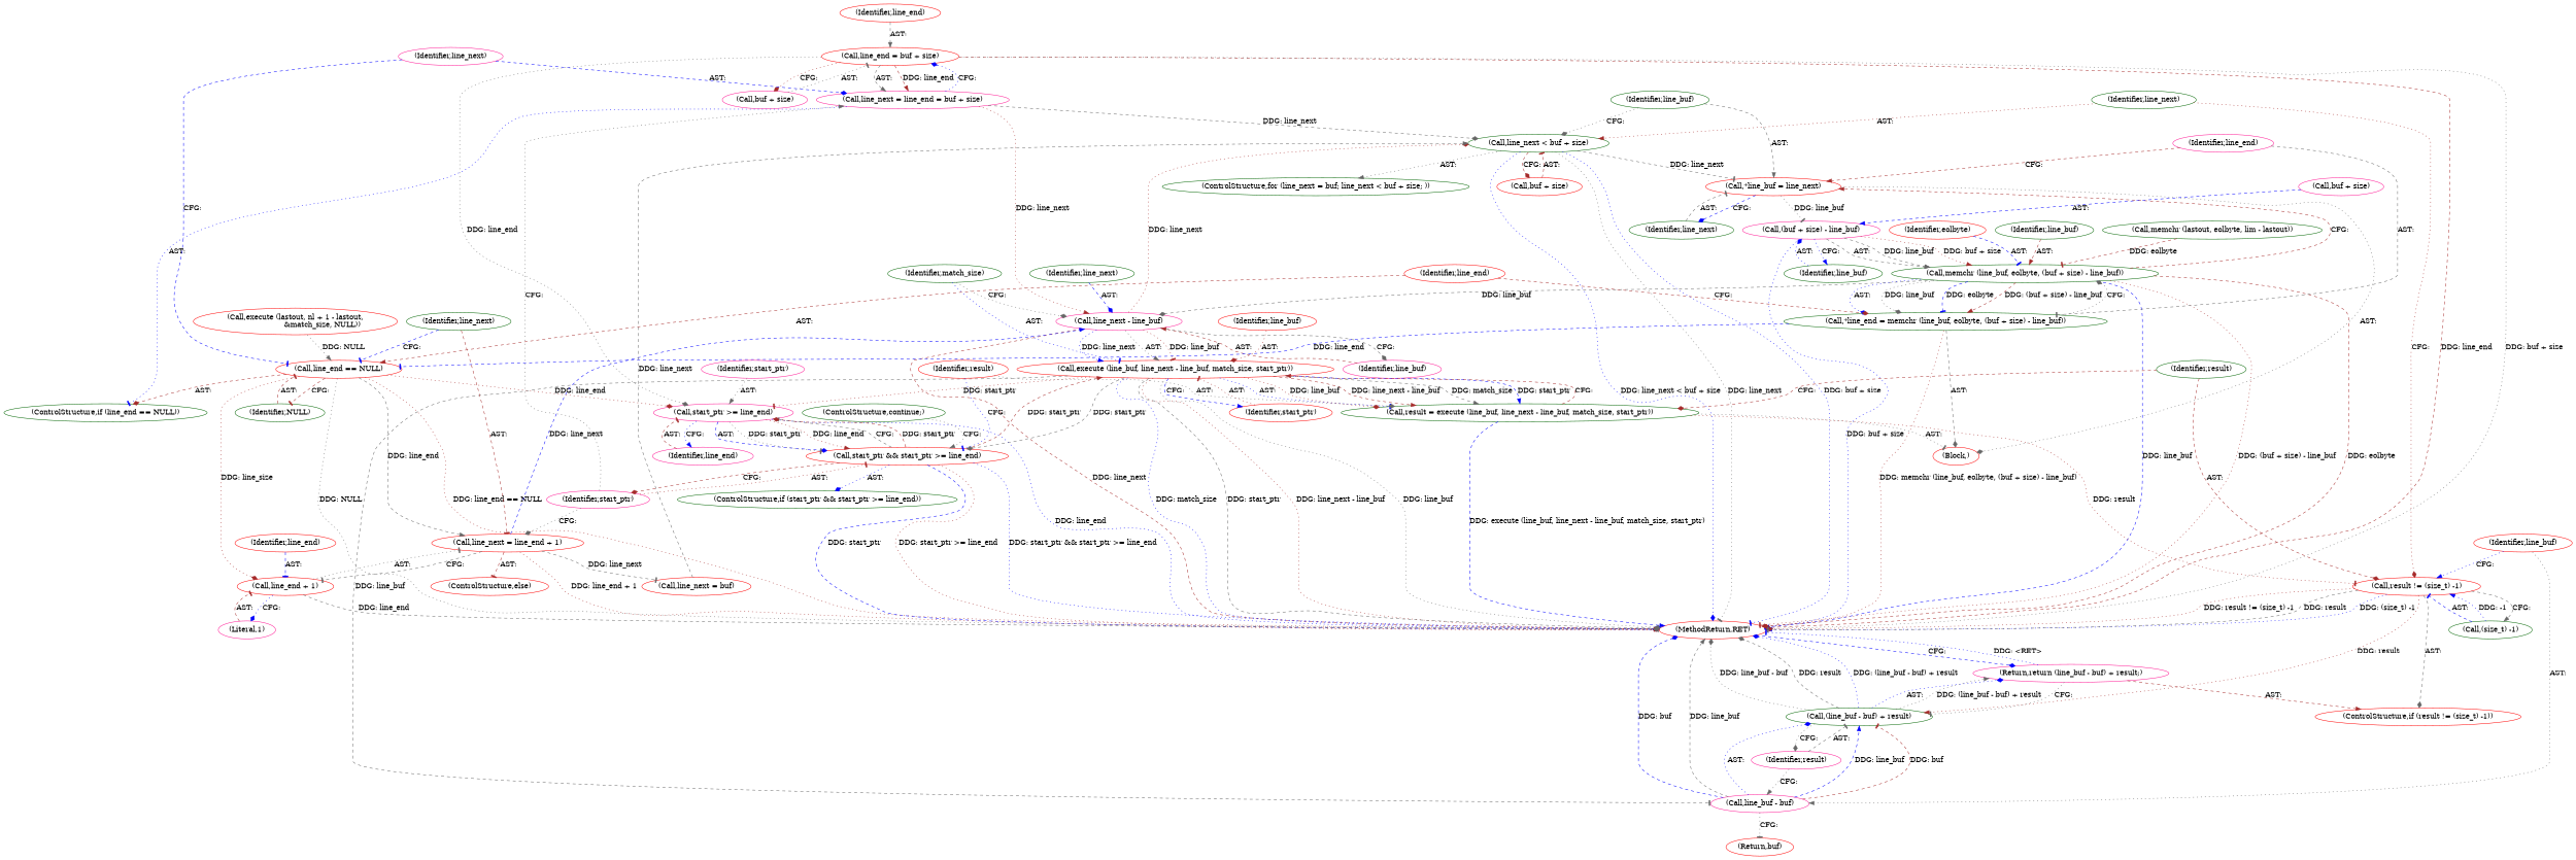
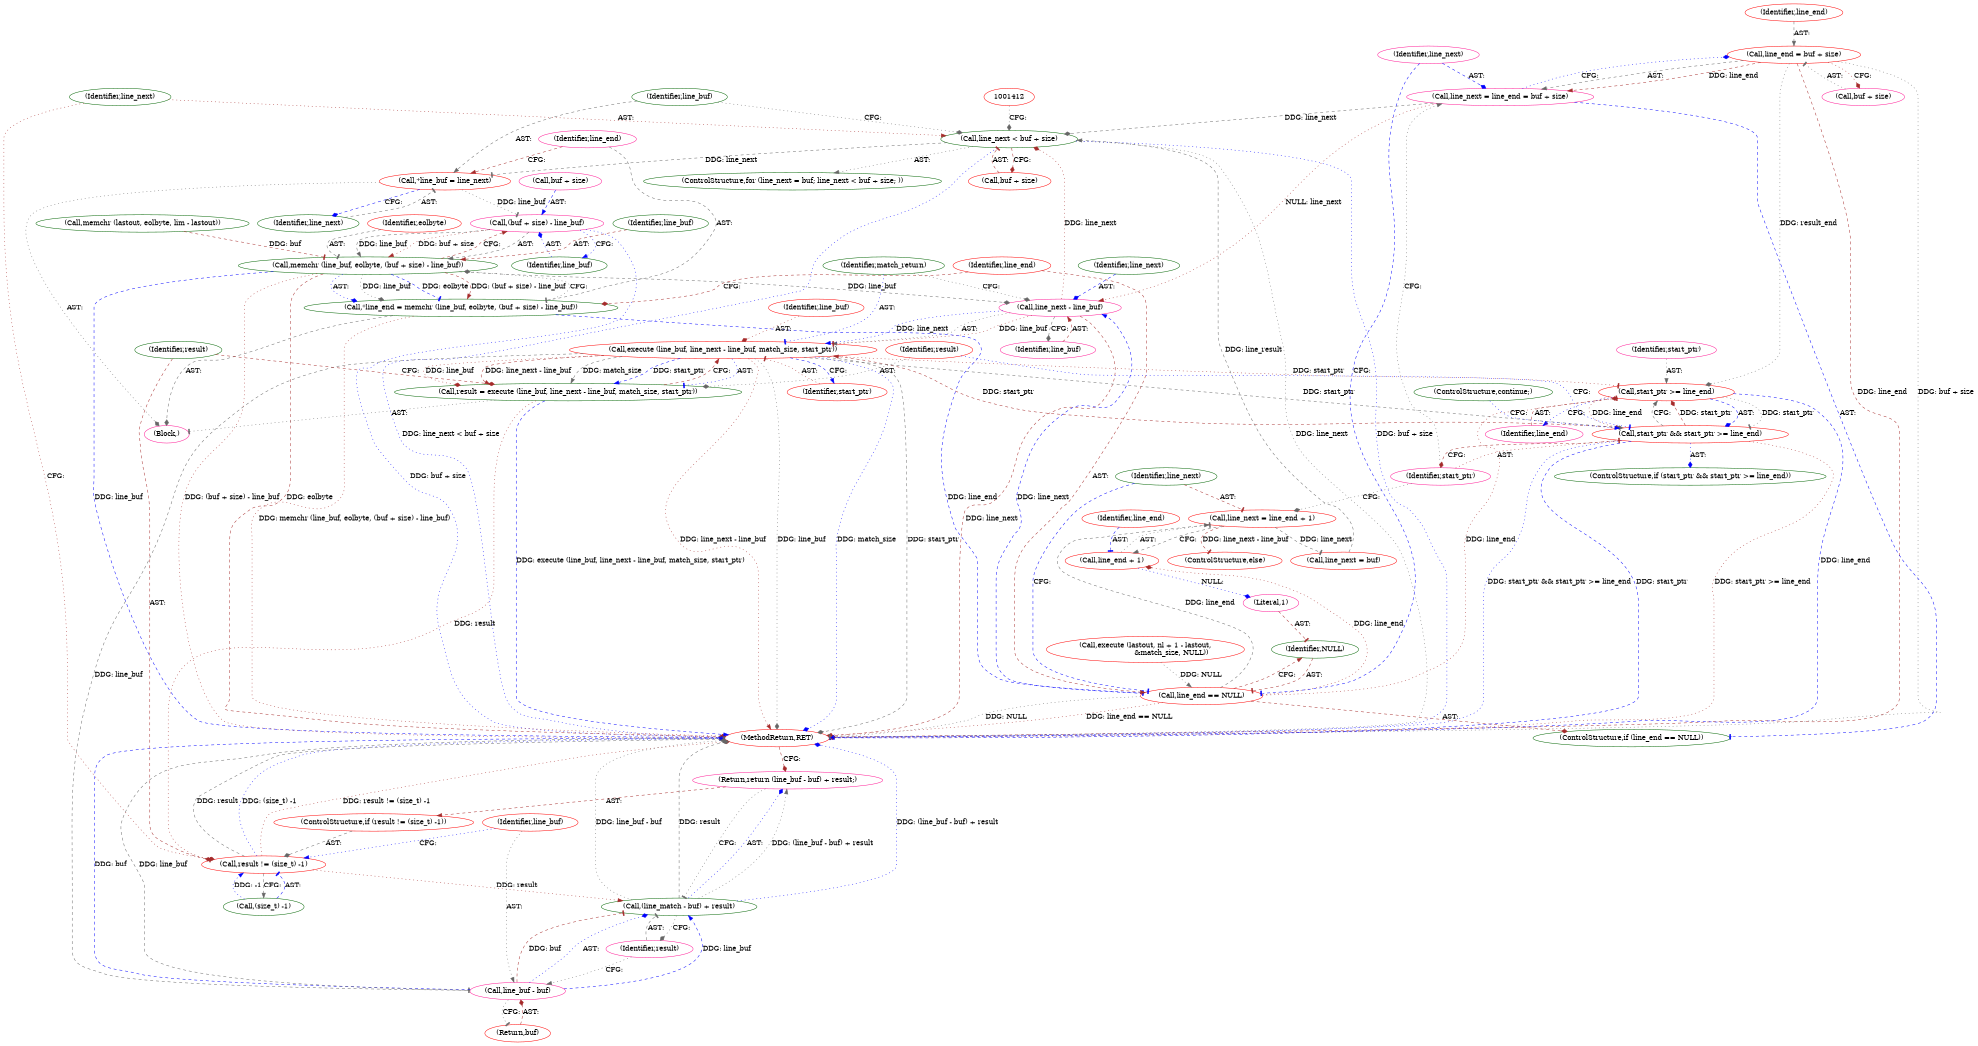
  digraph {
    node [color=red]
    edge [arrowhead=diamond color=gray40 style=dashed]
    n1 [label="(Call,line_end = buf + size)"]
    n2 [color=deeppink label="(Call,line_next = line_end = buf + size)"]
-   n3 [color=deeppink label="(Call,start_ptr >= line_end)"]
+   n3 [label="(Call,start_ptr >= line_end)"]
    n4 [label="(MethodReturn,RET)"]
    n5 [color=deeppink label="(Call,buf + size)"]
    n6 [color=darkgreen label="(Call,line_next < buf + size)"]
    n7 [color=deeppink label="(Call,line_next - line_buf)"]
    n8 [color=darkgreen label="(ControlStructure,if (line_end == NULL))"]
    n9 [label="(Call,start_ptr && start_ptr >= line_end)"]
    n10 [color=deeppink label="(Identifier,line_end)"]
    n11 [color=deeppink label="(Return,return (line_buf - buf) + result;)"]
    n12 [label="(Call,*line_buf = line_next)"]
    n13 [color=darkgreen label="(ControlStructure,for (line_next = buf; line_next < buf + size; ))"]
    n14 [label="(Call,buf + size)"]
    n15 [label="(Call,execute (line_buf, line_next - line_buf, match_size, start_ptr))"]
    n16 [color=deeppink label="(Identifier,line_buf)"]
    n17 [color=deeppink label="(Call,(buf + size) - line_buf)"]
-   n18 [label="(Block,)"]
+   n18 [color=deeppink label="(Block,)"]
    n19 [color=darkgreen label="(Identifier,line_next)"]
    n20 [color=darkgreen label="(Call,memchr (line_buf, eolbyte, (buf + size) - line_buf))"]
    n21 [color=darkgreen label="(Identifier,line_buf)"]
    n22 [color=darkgreen label="(Call,*line_end = memchr (line_buf, eolbyte, (buf + size) - line_buf))"]
    n23 [label="(Call,line_end == NULL)"]
    n24 [label="(Call,line_next = line_end + 1)"]
    n25 [label="(Call,line_end + 1)"]
    n26 [color=darkgreen label="(Identifier,NULL)"]
    n27 [label="(ControlStructure,else)"]
    n28 [label="(Call,line_next = buf)"]
    n29 [color=deeppink label="(Literal,1)"]
    n30 [color=darkgreen label="(Call,result = execute (line_buf, line_next - line_buf, match_size, start_ptr))"]
    n31 [color=deeppink label="(Call,line_buf - buf)"]
    n32 [label="(Identifier,start_ptr)"]
    n33 [color=darkgreen label="(ControlStructure,if (start_ptr && start_ptr >= line_end))"]
    n34 [color=deeppink label="(Identifier,start_ptr)"]
    n35 [label="(Call,result != (size_t) -1)"]
-   n36 [color=darkgreen label="(Call,(line_buf - buf) + result)"]
+   n36 [color=darkgreen label="(Call,(line_match - buf) + result)"]
    n37 [label="(Return,buf)"]
    n38 [color=darkgreen label="(Call,(size_t) -1)"]
    n39 [label="(ControlStructure,if (result != (size_t) -1))"]
    n40 [color=deeppink label="(Identifier,result)"]
    n41 [color=darkgreen label="(Identifier,line_next)"]
    n42 [label="(Identifier,eolbyte)"]
-   n43 [color=darkgreen label="(Identifier,match_size)"]
+   n43 [color=darkgreen label="(Identifier,match_return)"]
    n44 [label="(Identifier,line_buf)"]
    n45 [label="(Identifier,result)"]
    n46 [color=darkgreen label="(Identifier,result)"]
    n47 [color=darkgreen label="(ControlStructure,continue;)"]
    n48 [color=darkgreen label="(Identifier,line_next)"]
    n49 [color=darkgreen label="(Identifier,line_buf)"]
    n50 [color=deeppink label="(Identifier,line_next)"]
    n51 [color=deeppink label="(Identifier,line_end)"]
    n52 [color=darkgreen label="(Identifier,line_next)"]
    n53 [color=deeppink label="(Call,buf + size)"]
    n54 [label="(Identifier,line_end)"]
    n55 [label="(Call,execute (lastout, nl + 1 - lastout,\n                        &match_size, NULL))"]
    n56 [label="(Identifier,line_buf)"]
    n57 [color=darkgreen label="(Identifier,line_buf)"]
    n58 [color=deeppink label="(Identifier,start_ptr)"]
    n59 [label="(Identifier,line_end)"]
    n60 [color=darkgreen label="(Call,memchr (lastout, eolbyte, lim - lastout))"]
    n61 [label="(Identifier,line_end)"]
+   1001412
    n1 -> n2 [arrowhead=normal label="AST: "]
    n1 -> n2 [arrowhead=normal color=brown label="DDG: line_end"]
-   n1 -> n3 [label="DDG: line_end" style=dotted]
+   n1 -> n3 [label="DDG: result_end" style=dotted]
    n1 -> n4 [arrowhead=tee color=brown label="DDG: line_end"]
    n1 -> n4 [label="DDG: buf + size" style=dotted]
    n1 -> n5 [color=brown label="CFG: " style=dotted]
    n2 -> n1 [color=blue label="CFG: " style=dotted]
    n2 -> n6 [label="DDG: line_next"]
-   n2 -> n7 [arrowhead=normal color=brown label="DDG: line_next" style=dotted]
-   n2 -> n8 [arrowhead=tee color=blue label="AST: " style=dotted]
-   n3 -> n4 [color=blue label="DDG: line_end" style=dotted]
+   n2 -> n7 [arrowhead=normal color=brown label="NULL: line_next" style=dotted]
+   n2 -> n8 [arrowhead=tee color=blue label="AST: "]
+   n3 -> n4 [color=blue label="DDG: line_end"]
    n3 -> n9 [color=blue label="AST: "]
    n3 -> n9 [arrowhead=tee label="DDG: start_ptr" style=dotted]
    n3 -> n9 [arrowhead=normal color=brown label="DDG: line_end" style=dotted]
    n3 -> n10 [arrowhead=normal color=blue label="CFG: " style=dotted]
-   n4 -> n11 [color=blue label="CFG: "]
+   n4 -> n11 [color=brown label="CFG: "]
    n5 -> n1 [arrowhead=tee label="AST: " style=dotted]
    n6 -> n4 [color=blue label="DDG: line_next < buf + size" style=dotted]
    n6 -> n4 [arrowhead=tee label="DDG: line_next" style=dotted]
    n6 -> n4 [arrowhead=tee color=blue label="DDG: buf + size" style=dotted]
    n6 -> n12 [arrowhead=tee label="DDG: line_next"]
    n6 -> n13 [arrowhead=normal label="AST: " style=dotted]
    n6 -> n14 [color=brown label="CFG: "]
    n7 -> n4 [color=brown label="DDG: line_next"]
    n7 -> n6 [color=brown label="DDG: line_next" style=dotted]
    n7 -> n15 [arrowhead=normal label="AST: " style=dotted]
    n7 -> n15 [arrowhead=tee color=brown label="DDG: line_buf" style=dotted]
    n7 -> n15 [arrowhead=normal color=blue label="DDG: line_next" style=dotted]
    n7 -> n16 [label="CFG: "]
    n9 -> n3 [arrowhead=normal label="CFG: "]
    n9 -> n3 [color=brown label="DDG: start_ptr"]
    n9 -> n4 [arrowhead=normal color=blue label="DDG: start_ptr"]
    n9 -> n4 [color=brown label="DDG: start_ptr >= line_end" style=dotted]
    n9 -> n4 [arrowhead=normal color=blue label="DDG: start_ptr && start_ptr >= line_end" style=dotted]
    n9 -> n15 [arrowhead=normal color=brown label="DDG: start_ptr"]
    n9 -> n33 [color=blue label="AST: " style=dotted]
    n9 -> n34 [color=brown label="CFG: "]
    n10 -> n3 [arrowhead=tee color=brown label="AST: "]
-   n11 -> n4 [arrowhead=tee color=blue label="DDG: <RET>" style=dotted]
    n11 -> n36 [arrowhead=tee label="CFG: " style=dotted]
    n11 -> n39 [arrowhead=normal color=brown label="AST: "]
    n12 -> n17 [arrowhead=tee label="DDG: line_buf" style=dotted]
    n12 -> n18 [label="AST: " style=dotted]
    n12 -> n19 [color=blue label="CFG: "]
    n14 -> n6 [arrowhead=tee color=brown label="AST: "]
    n15 -> n3 [arrowhead=tee color=brown label="DDG: start_ptr" style=dotted]
    n15 -> n4 [arrowhead=normal color=brown label="DDG: line_next - line_buf" style=dotted]
    n15 -> n4 [label="DDG: line_buf" style=dotted]
    n15 -> n4 [color=blue label="DDG: match_size" style=dotted]
    n15 -> n4 [label="DDG: start_ptr"]
    n15 -> n9 [label="DDG: start_ptr"]
    n15 -> n30 [arrowhead=tee color=blue label="AST: " style=dotted]
    n15 -> n30 [color=brown label="DDG: line_buf" style=dotted]
    n15 -> n30 [arrowhead=normal color=brown label="DDG: line_next - line_buf"]
    n15 -> n30 [arrowhead=normal label="DDG: match_size"]
    n15 -> n30 [arrowhead=normal color=blue label="DDG: start_ptr"]
    n15 -> n31 [arrowhead=tee label="DDG: line_buf"]
    n15 -> n32 [arrowhead=normal color=blue label="CFG: "]
    n16 -> n7 [arrowhead=normal color=brown label="AST: "]
    n17 -> n4 [arrowhead=tee color=blue label="DDG: buf + size" style=dotted]
    n17 -> n20 [arrowhead=normal label="AST: "]
    n17 -> n20 [arrowhead=normal label="DDG: line_buf"]
    n17 -> n20 [arrowhead=normal color=brown label="DDG: buf + size" style=dotted]
    n17 -> n21 [arrowhead=normal color=blue label="CFG: " style=dotted]
    n19 -> n12 [arrowhead=tee label="AST: "]
    n20 -> n4 [arrowhead=normal color=blue label="DDG: line_buf"]
    n20 -> n4 [arrowhead=tee color=brown label="DDG: (buf + size) - line_buf" style=dotted]
    n20 -> n4 [color=brown label="DDG: eolbyte"]
    n20 -> n7 [label="DDG: line_buf"]
-   n20 -> n12 [arrowhead=normal color=brown label="CFG: "]
+   n20 -> n17 [arrowhead=normal color=brown label="CFG: "]
    n20 -> n22 [color=blue label="AST: " style=dotted]
    n20 -> n22 [label="DDG: line_buf" style=dotted]
    n20 -> n22 [arrowhead=tee color=blue label="DDG: eolbyte"]
    n20 -> n22 [arrowhead=normal color=brown label="DDG: (buf + size) - line_buf"]
    n21 -> n17 [color=blue label="AST: " style=dotted]
    n22 -> n4 [color=brown label="DDG: memchr (line_buf, eolbyte, (buf + size) - line_buf)" style=dotted]
    n22 -> n18 [label="AST: "]
    n22 -> n20 [label="CFG: " style=dotted]
    n22 -> n23 [arrowhead=tee color=blue label="DDG: line_end"]
    n23 -> n3 [color=brown label="DDG: line_end" style=dotted]
    n23 -> n4 [arrowhead=normal color=brown label="DDG: line_end == NULL" style=dotted]
    n23 -> n4 [arrowhead=tee label="DDG: NULL" style=dotted]
    n23 -> n8 [color=brown label="AST: "]
    n23 -> n24 [arrowhead=normal label="DDG: line_end"]
-   n23 -> n25 [color=brown label="DDG: line_size" style=dotted]
-   n23 -> n26 [arrowhead=tee color=brown label="CFG: "]
-   n24 -> n4 [arrowhead=normal color=brown label="DDG: line_end + 1" style=dotted]
-   n24 -> n7 [arrowhead=normal color=blue label="DDG: line_next"]
-   n24 -> n25 [arrowhead=tee label="CFG: "]
-   n24 -> n27 [arrowhead=tee color=brown label="AST: "]
+   n23 -> n25 [color=brown label="DDG: line_end" style=dotted]
+   n23 -> n26 [arrowhead=normal color=brown label="CFG: "]
+   n23 -> n7 [arrowhead=normal color=blue label="DDG: line_next"]
+   n24 -> n25 [arrowhead=normal label="CFG: "]
+   n24 -> n27 [arrowhead=tee color=brown label="DDG: line_next - line_buf"]
    n24 -> n28 [arrowhead=tee label="DDG: line_next"]
-   n25 -> n4 [label="DDG: line_end"]
    n25 -> n24 [arrowhead=tee label="AST: " style=dotted]
-   n25 -> n29 [color=blue label="CFG: " style=dotted]
+   n25 -> n29 [color=blue label="NULL: " style=dotted]
    n26 -> n23 [arrowhead=tee color=brown label="AST: "]
-   n28 -> n6 [arrowhead=normal label="DDG: line_next"]
-   n29 -> n25 [arrowhead=tee color=brown label="AST: "]
+   n28 -> n6 [arrowhead=normal label="DDG: line_result"]
+   n29 -> n26 [arrowhead=tee color=brown label="AST: "]
    n30 -> n4 [arrowhead=normal color=blue label="DDG: execute (line_buf, line_next - line_buf, match_size, start_ptr)"]
    n30 -> n15 [arrowhead=normal color=brown label="CFG: "]
    n30 -> n18 [arrowhead=tee label="AST: " style=dotted]
    n30 -> n35 [arrowhead=tee color=brown label="DDG: result" style=dotted]
    n31 -> n4 [color=blue label="DDG: buf"]
    n31 -> n4 [arrowhead=normal label="DDG: line_buf"]
    n31 -> n36 [color=blue label="AST: " style=dotted]
    n31 -> n36 [arrowhead=normal color=blue label="DDG: line_buf"]
    n31 -> n36 [arrowhead=tee color=brown label="DDG: buf"]
    n31 -> n37 [arrowhead=tee label="CFG: " style=dotted]
    n32 -> n15 [arrowhead=tee color=brown label="AST: " style=dotted]
    n34 -> n2 [arrowhead=normal label="CFG: " style=dotted]
    n34 -> n9 [arrowhead=tee color=brown label="AST: " style=dotted]
    n34 -> n24 [label="CFG: " style=dotted]
    n35 -> n4 [arrowhead=normal color=blue label="DDG: (size_t) -1" style=dotted]
    n35 -> n4 [color=brown label="DDG: result != (size_t) -1" style=dotted]
    n35 -> n4 [arrowhead=tee label="DDG: result"]
    n35 -> n36 [arrowhead=normal color=brown label="DDG: result" style=dotted]
    n35 -> n38 [arrowhead=normal label="CFG: "]
-   n35 -> n39 [label="AST: "]
+   n39 -> n35 [label="AST: "]
    n36 -> n4 [color=blue label="DDG: (line_buf - buf) + result" style=dotted]
    n36 -> n4 [label="DDG: line_buf - buf" style=dotted]
    n36 -> n4 [label="DDG: result"]
    n36 -> n11 [color=blue label="AST: " style=dotted]
    n36 -> n11 [arrowhead=normal label="DDG: (line_buf - buf) + result" style=dotted]
    n36 -> n40 [label="CFG: " style=dotted]
+   n37 -> n31 [color=brown label="AST: "]
    n38 -> n35 [arrowhead=tee color=blue label="AST: "]
    n38 -> n35 [arrowhead=normal color=blue label="DDG: -1" style=dotted]
    n40 -> n31 [arrowhead=normal label="CFG: " style=dotted]
    n40 -> n36 [arrowhead=tee label="AST: "]
    n41 -> n7 [color=blue label="AST: "]
-   n42 -> n20 [arrowhead=tee color=blue label="AST: "]
+   n42 -> n20 [arrowhead=tee label="AST: "]
    n43 -> n7 [label="CFG: " style=dotted]
    n43 -> n15 [arrowhead=tee color=blue label="AST: " style=dotted]
    n44 -> n31 [arrowhead=normal label="AST: " style=dotted]
    n44 -> n35 [arrowhead=normal color=blue label="CFG: " style=dotted]
    n45 -> n9 [arrowhead=tee color=blue label="CFG: " style=dotted]
    n45 -> n30 [label="AST: " style=dotted]
    n46 -> n30 [color=brown label="CFG: "]
    n46 -> n35 [color=brown label="AST: "]
-   n47 -> n9 [arrowhead=normal label="CFG: " style=dotted]
+   n47 -> n9 [arrowhead=normal color=blue label="CFG: " style=dotted]
    n48 -> n6 [arrowhead=normal color=brown label="AST: " style=dotted]
    n48 -> n35 [color=brown label="CFG: " style=dotted]
    n49 -> n20 [arrowhead=normal color=brown label="AST: "]
    n50 -> n2 [color=blue label="AST: "]
    n50 -> n23 [arrowhead=tee color=blue label="CFG: "]
    n51 -> n12 [arrowhead=normal color=brown label="CFG: "]
    n51 -> n22 [arrowhead=tee label="AST: "]
    n52 -> n23 [arrowhead=tee color=blue label="CFG: "]
    n52 -> n24 [arrowhead=tee color=brown label="AST: "]
    n53 -> n17 [arrowhead=normal color=blue label="AST: "]
    n54 -> n1 [arrowhead=normal label="AST: "]
    n55 -> n23 [arrowhead=normal label="DDG: NULL" style=dotted]
    n56 -> n15 [color=brown label="AST: " style=dotted]
    n57 -> n6 [label="CFG: " style=dotted]
    n57 -> n12 [arrowhead=normal label="AST: "]
    n58 -> n3 [arrowhead=normal label="AST: " style=dotted]
    n59 -> n22 [color=brown label="CFG: "]
    n59 -> n23 [arrowhead=normal color=brown label="AST: "]
-   n60 -> n20 [arrowhead=tee color=brown label="DDG: eolbyte"]
+   n60 -> n20 [arrowhead=tee color=brown label="DDG: buf"]
    n61 -> n25 [arrowhead=tee color=blue label="AST: "]
+   1001412 -> n6 [label="CFG: " style=dotted]
  }
